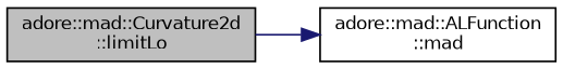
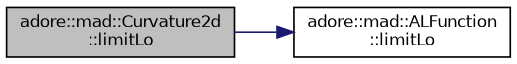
  digraph {
    rankdir=LR
    node [color=black fontname=Helvetica fontsize=10 shape=record style=filled]
    n1 [fillcolor=grey75 fontcolor=black height=0.2 label="adore::mad::Curvature2d\l::limitLo" width=0.4]
-   n2 [fillcolor=white height=0.2 label="adore::mad::ALFunction\l::mad" width=0.4]
+   n2 [fillcolor=white height=0.2 label="adore::mad::ALFunction\l::limitLo" width=0.4]
    n1 -> n2 [color=midnightblue fontname=Helvetica fontsize=10 labelfontname=Helvetica labelfontsize=10 style=solid]
  }
